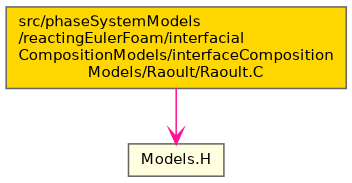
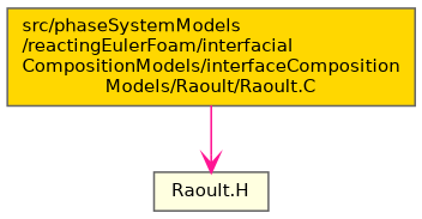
  digraph {
    node [color=gray40 fontname=Helvetica fontsize=10 shape=record style=filled]
    n1 [fillcolor=gold fontcolor=black height=0.2 label="src/phaseSystemModels\l/reactingEulerFoam/interfacial\lCompositionModels/interfaceComposition\lModels/Raoult/Raoult.C" width=0.4]
-   n2 [height=0.2 label="Models.H" width=0.4 fillcolor=lightyellow]
+   n2 [height=0.2 label="Raoult.H" width=0.4 fillcolor=lightyellow]
    n1 -> n2 [color=deeppink fontname=Helvetica fontsize=10 labelfontname=Helvetica labelfontsize=10 style=solid arrowhead=vee]
  }
